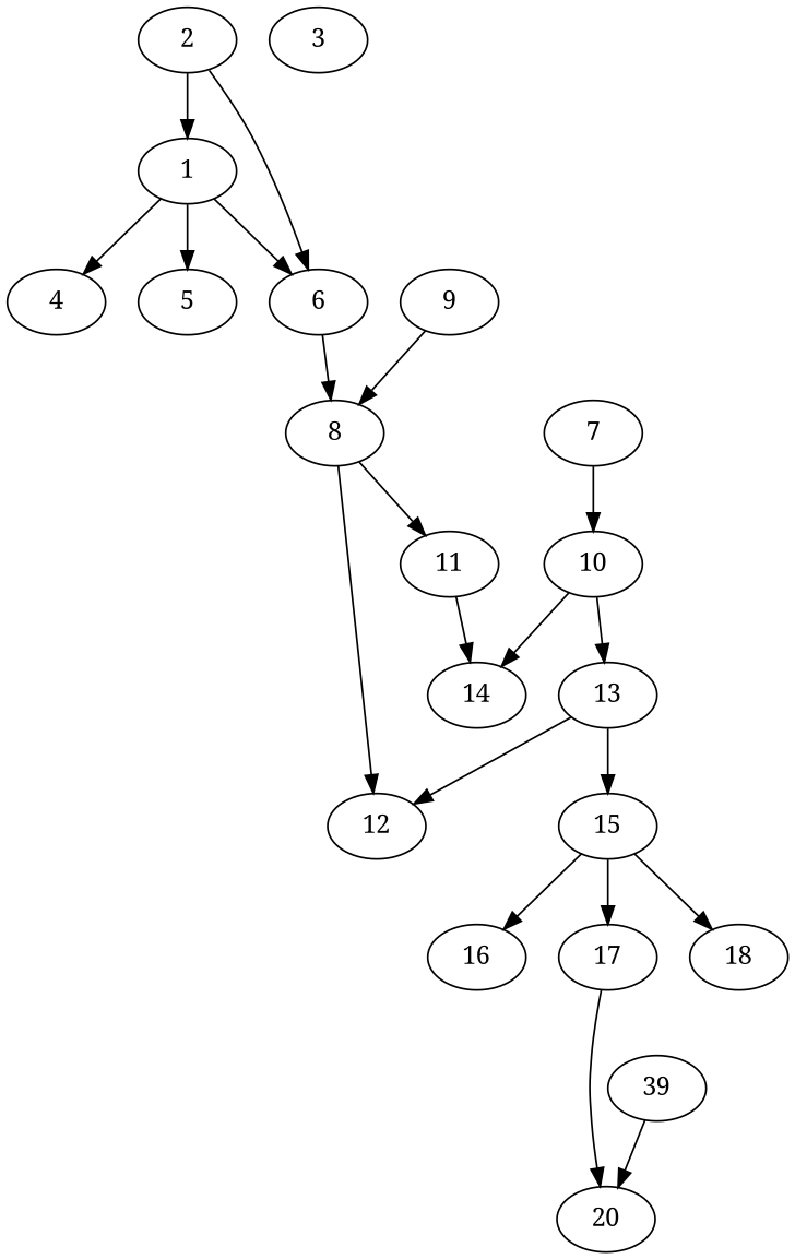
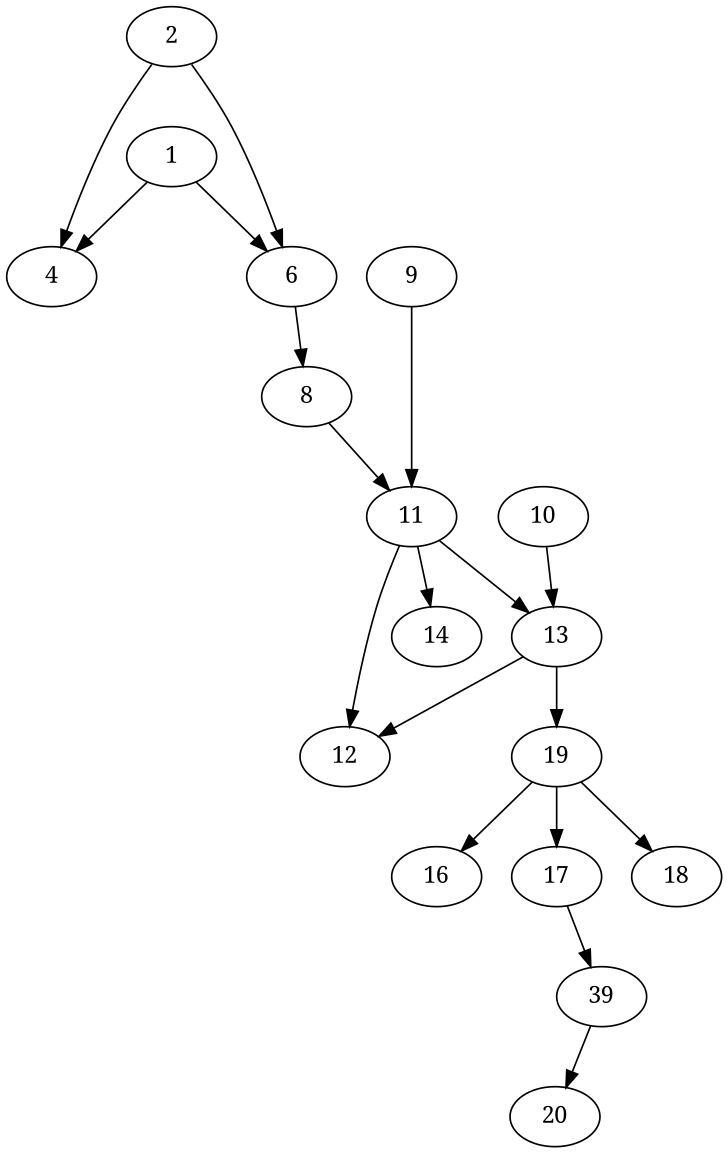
  digraph {
    fontname="Noto Serif"
    node [alpha=0.17 fontname="Noto Serif"]
    edge [fontname="Noto Serif"]
    1 [alpha=0.07 expect_size=39460864]
    4 [alpha=0.06 expect_size=17102848]
-   5 [expect_size=21956608]
    6 [alpha=0.07 expect_size=24439808]
    8 [alpha=0.01 expect_size=9769984]
-   7 [alpha=0.05 expect_size=48471040]
    10 [expect_size=47296512]
    9 [alpha=0.15 expect_size=41287680]
    11 [alpha=0.02 expect_size=11542528]
    2 [alpha=0.06 expect_size=26398720]
-   3 [alpha=0.16 expect_size=23797760]
    13 [alpha=0.18 expect_size=42863616]
    14 [alpha=0.04 expect_size=32859136]
    12 [alpha=0.01 expect_size=28456960]
-   15 [alpha=0.16 expect_size=47029248]
+   15 [alpha=0.16 expect_size=47029248 label=19]
    16 [alpha=0.05 expect_size=41084928]
    17 [expect_size=10592256]
    18 [alpha=0.03 expect_size=22863872]
    n19 [expect_size=24524800 label=39]
    20 [alpha=0.01 expect_size=13855744]
    1 -> 4
-   1 -> 5
    1 -> 6
    6 -> 8
    8 -> 11
-   7 -> 10
    10 -> 13
-   10 -> 14
-   9 -> 8
+   9 -> 11
+   11 -> 13
    11 -> 14
-   8 -> 12
-   2 -> 1
+   11 -> 12
+   2 -> 4
    2 -> 6
    13 -> 12
    13 -> 15
    15 -> 16
    15 -> 17
    15 -> 18
-   17 -> 20
+   17 -> n19
    n19 -> 20
  }
